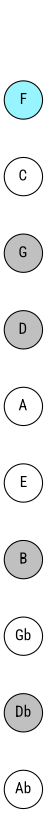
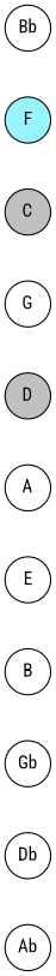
  graph {
    fontname="Roboto Condensed"
    mindist=.1
    node [fillcolor=white fontname="Roboto Condensed" margin=0 shape=circle style=filled]
    edge [fontname="Roboto Condensed" style=invis]
    E
-   B [fillcolor=gray]
+   B
    Gb
-   Db [fillcolor=gray]
+   Db
    Ab
+   Bb
    F [fillcolor=cadetblue1]
-   C
-   G [fillcolor=gray]
+   C [fillcolor=gray]
+   G
    D [fillcolor=gray]
    A
    subgraph sub_1 {
      E
      B
      Gb
      Db
      Ab
+     Bb
      F
      C
      G
      D
      A
    }
    E -- B
    B -- Gb
    Gb -- Db
    Db -- Ab
+   Bb -- F
    F -- C
    C -- G
    G -- D
    D -- A
    A -- E
  }
